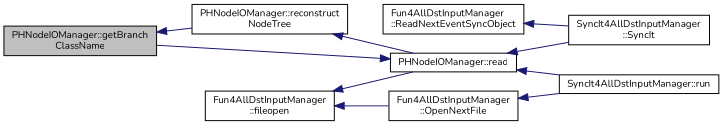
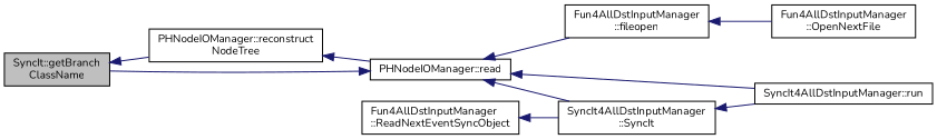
  digraph {
    fontname=Nunito
    rankdir=LR
    node [color=black fontname=Nunito fontsize=10 shape=record]
    edge [color=midnightblue dir=back fontname=Nunito fontsize=10 labelfontname=FreeSans labelfontsize=10 style=solid]
-   n1 [fillcolor=grey75 fontcolor=black height=0.2 label="PHNodeIOManager::getBranch\lClassName" style=filled width=0.4]
+   n1 [fillcolor=grey75 fontcolor=black height=0.2 label="SyncIt::getBranch\lClassName" style=filled width=0.4]
    n2 [height=0.2 label="PHNodeIOManager::reconstruct\lNodeTree" width=0.4]
    n3 [height=0.2 label="PHNodeIOManager::read" width=0.4]
    n4 [height=0.2 label="Fun4AllDstInputManager\l::fileopen" width=0.4]
    n5 [height=0.2 label="SyncIt4AllDstInputManager\l::SyncIt" width=0.4]
    n6 [height=0.2 label="SyncIt4AllDstInputManager::run" width=0.4]
    n7 [height=0.2 label="Fun4AllDstInputManager\l::OpenNextFile" width=0.4]
    n8 [height=0.2 label="Fun4AllDstInputManager\l::ReadNextEventSyncObject" width=0.4]
    n1 -> n2
    n2 -> n3
    n3 -> n1
-   n4 -> n3
+   n3 -> n4
    n3 -> n5
    n3 -> n6
    n4 -> n7
-   n7 -> n6
+   n5 -> n6
    n8 -> n5
  }
